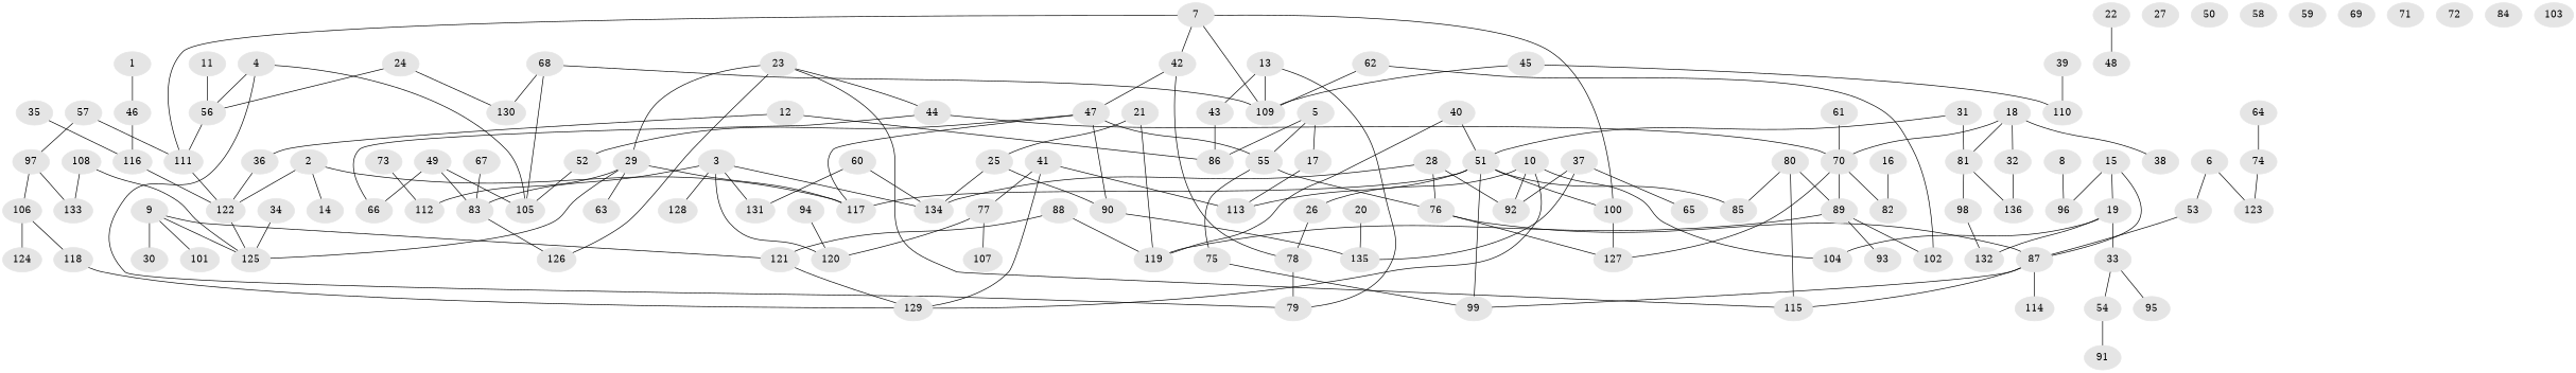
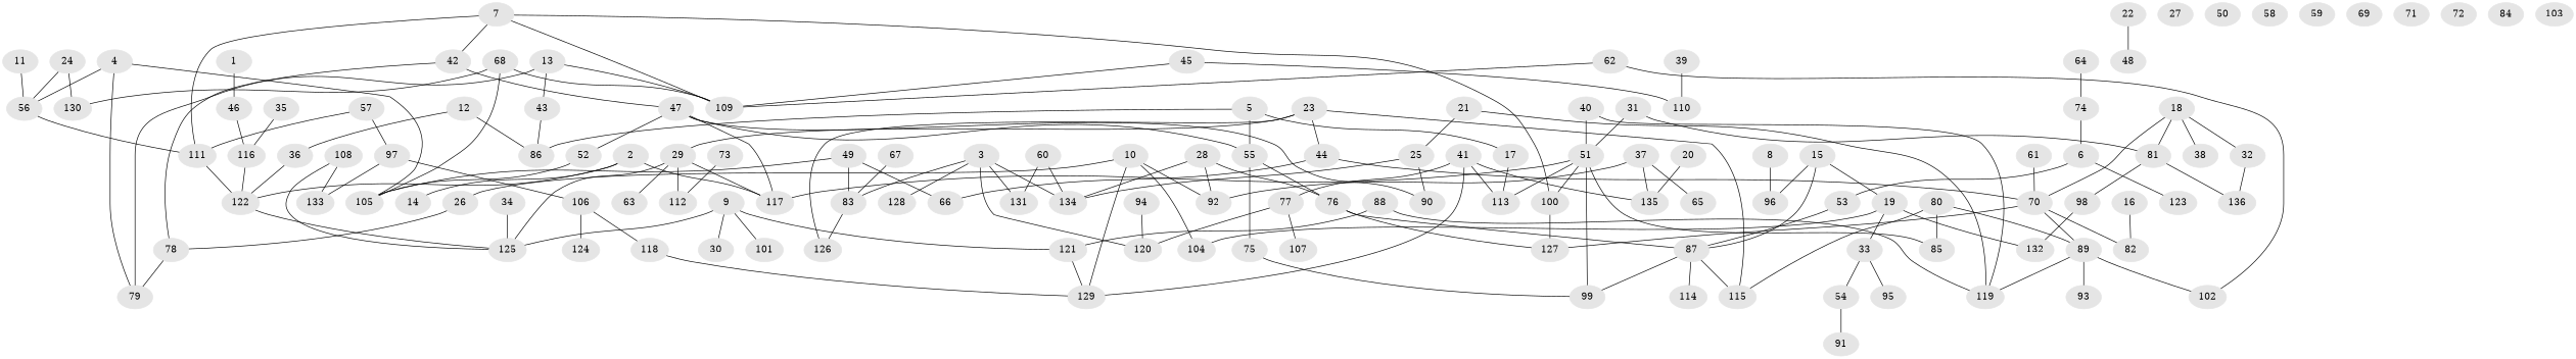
  graph {
    node [color=gray90 style=filled]
    1
    46
    116
    2
    14
    117
    122
    125
    3
    83
    120
    128
    131
    134
    126
    4
    56
    79
    105
    111
    5
    17
    55
    86
    113
    76
    75
    6
    53
    123
    87
    7
    42
    100
    109
    78
    47
    127
    8
    96
    9
    30
    101
    121
    129
    10
    26
    92
    104
    11
    12
    36
    13
    43
    15
    19
    33
    132
    115
    99
    114
    16
    82
    18
    32
    38
    70
    81
    136
    89
    98
    54
    95
    20
    135
    21
    25
    119
    90
    22
    48
    23
    29
    44
    63
    112
    66
    24
    130
    27
    28
    31
    51
    85
    91
    34
    35
    37
    65
    39
    110
    40
    41
    77
    107
    52
    45
    49
    50
    57
    97
    106
    133
    58
    59
    60
    61
    62
    102
    64
    74
    67
    68
    69
    93
    71
    72
    73
    80
    84
    88
    94
    118
    124
    103
    108
    1 -- 46
    46 -- 116
    116 -- 122
    2 -- 14
    2 -- 117
    2 -- 122
    122 -- 125
    3 -- 83
    3 -- 120
    3 -- 128
    3 -- 131
    3 -- 134
    83 -- 126
    4 -- 56
    4 -- 79
    4 -- 105
    56 -- 111
    111 -- 122
    5 -- 17
    5 -- 55
    5 -- 86
    17 -- 113
    55 -- 76
    55 -- 75
    76 -- 87
    76 -- 127
    75 -- 99
    6 -- 53
    6 -- 123
    53 -- 87
    87 -- 115
    87 -- 99
    87 -- 114
    7 -- 111
    7 -- 42
    7 -- 100
    7 -- 109
    42 -- 78
    42 -- 47
    100 -- 127
    78 -- 79
    47 -- 117
    47 -- 55
    47 -- 90
    47 -- 52
    8 -- 96
    9 -- 125
    9 -- 30
    9 -- 101
    9 -- 121
    121 -- 129
    10 -- 129
    10 -- 26
    10 -- 92
    10 -- 104
    26 -- 78
    11 -- 56
    12 -- 86
    12 -- 36
    36 -- 122
    13 -- 79
    13 -- 109
    13 -- 43
    43 -- 86
    15 -- 87
    15 -- 96
    15 -- 19
    19 -- 104
    19 -- 33
    19 -- 132
    33 -- 54
    33 -- 95
    16 -- 82
    18 -- 32
    18 -- 38
    18 -- 70
    18 -- 81
    32 -- 136
    70 -- 127
    70 -- 82
    70 -- 89
    81 -- 136
    81 -- 98
    89 -- 119
    89 -- 102
    89 -- 93
    98 -- 132
    54 -- 91
    20 -- 135
    21 -- 25
    21 -- 119
    25 -- 134
    25 -- 90
-   90 -- 135
+   41 -- 135
    22 -- 48
    23 -- 126
    23 -- 115
    23 -- 29
    23 -- 44
    29 -- 117
    29 -- 125
    29 -- 63
    29 -- 112
    44 -- 70
    44 -- 66
    24 -- 56
    24 -- 130
    28 -- 134
    28 -- 76
    28 -- 92
    31 -- 81
    31 -- 51
    51 -- 117
    51 -- 113
    51 -- 100
    51 -- 99
    51 -- 85
    34 -- 125
    35 -- 116
    37 -- 92
    37 -- 135
    37 -- 65
    39 -- 110
    40 -- 119
    40 -- 51
    41 -- 113
    41 -- 129
    41 -- 77
    77 -- 120
    77 -- 107
    52 -- 105
    45 -- 109
    45 -- 110
    49 -- 83
    49 -- 105
    49 -- 66
    57 -- 111
    57 -- 97
    97 -- 106
    97 -- 133
    106 -- 118
    106 -- 124
    60 -- 131
    60 -- 134
    61 -- 70
    62 -- 109
    62 -- 102
    64 -- 74
-   74 -- 123
+   74 -- 6
    67 -- 83
    68 -- 105
    68 -- 109
    68 -- 130
    73 -- 112
    80 -- 115
    80 -- 89
    80 -- 85
    88 -- 121
    88 -- 119
    94 -- 120
    118 -- 129
    108 -- 125
    108 -- 133
  }
